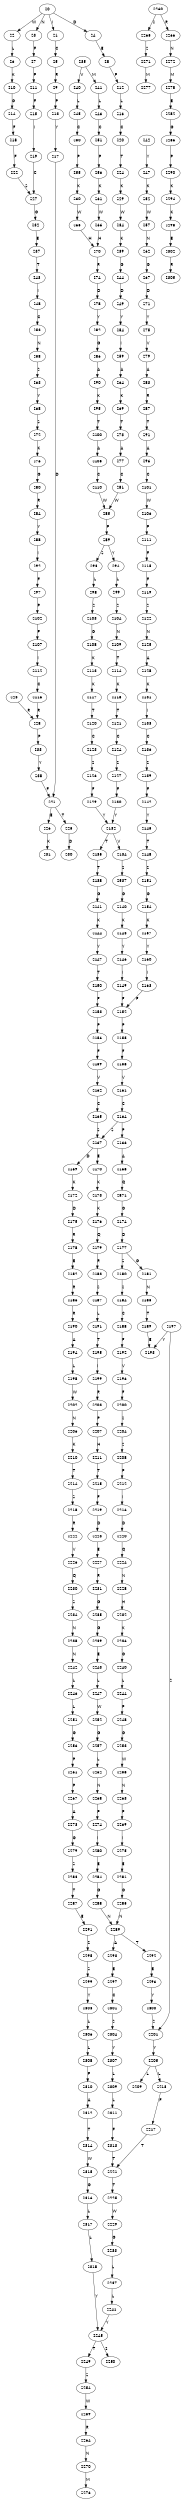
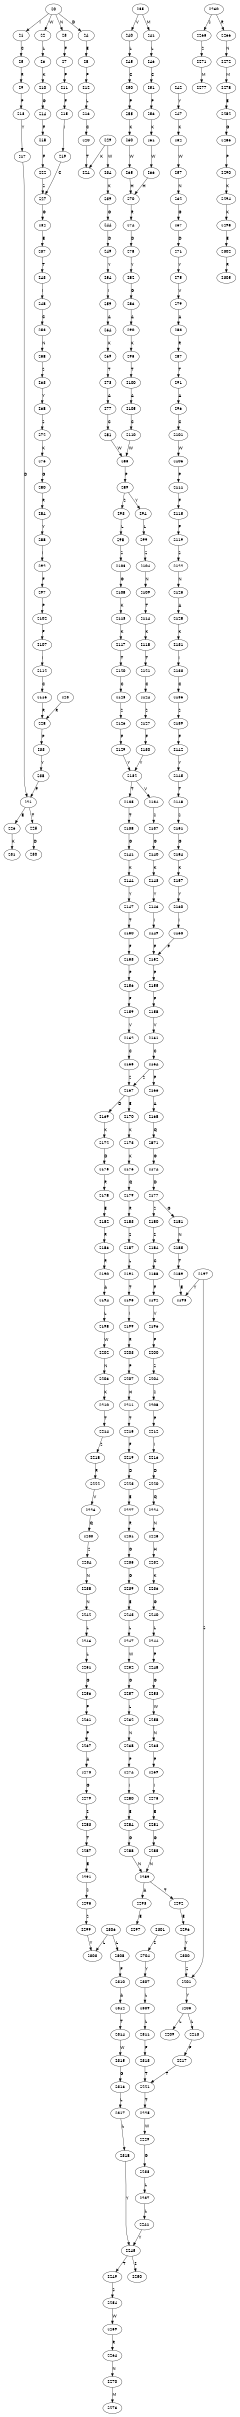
  strict digraph {
    fontname=Lato
    node [fontname=Lato]
    edge [fontname=Lato]
    S0
    S1
    S2
    S3
    S4
    S5
    S6
    S7
    S8
    S9
    S10
    S11
    S12
    S13
    S14
    S15
    S16
    S17
    S18
    S19
    S20
    S21
    S22
    S27
    S24
    S25
    S26
    S23
    S28
    S29
    S30
    S31
    S32
    S33
    S34
    S37
    S38
    S39
    S35
    S40
    S41
    S43
    S44
    S45
    S46
    S42
    S47
    S48
    S49
    S50
    S51
    S52
    S53
    S54
    S55
    S56
    S57
    S58
    S59
    S60
    S61
    S62
    S63
    S64
    S65
    S66
    S67
    S68
    S69
    S70
    S71
    S72
    S73
    S74
    S75
    S76
    S77
    S78
    S79
    S80
    S81
    S82
    S83
    S84
    S85
    S86
    S87
    S88
    S89
    S90
    S91
    S92
    S93
    S94
    S95
    S96
    S97
    S98
    S99
    S100
    S101
    S102
    S103
    S104
    S105
    S106
    S107
    S108
    S109
    S110
    S111
    S112
    S113
    S114
    S115
    S116
    S117
    S118
    S119
    S120
    S121
    S122
    S123
    S124
    S125
    S126
    S127
    S128
    S129
    S130
    S131
    S132
    S133
    S134
    S135
    S136
-   S137 [label=S537]
+   S137
    S138
    S139
    S140
    S141
    S142
    S143
    S144
    S145
    S146
    S147
    S148
    S149
    S150
    S151
    S152
    S153
    S154
    S155
    S156
    S157
    S158
    S159
    S160
    S161
    S162
    S163
    S164
    S165
    S166
    S167
    S168
    S169
    S170
    n171 [label=S871]
    S172
    S173
    S174
    S175
    S176
    S177
    S178
    S179
    S180
    S181
    S182
    S183
    S184
    S185
    S186
    S187
    S188
    S189
    S190
    S191
    S192
    S193
    S194
    S195
    S196
    S198
    S199
    S200
    S197
    S201
    S202
    S203
    S204
    S205
    S206
    S207
    S208
    S209
    S213
    S210
    S211
    S212
    S214
    S215
    S216
    S217
    S218
    S219
    S220
    S221
    S222
    S223
    S224
    S225
    S226
    S227
    S228
    S229
    S230
    S231
    S232
    S233
    S234
    S235
    S236
    S237
    S238
    S239
    S240
    S241
    S242
    S243
    S244
    S245
    S246
    S247
    S248
    S249
    S250
    S251
    S252
    S253
    S254
    S256
    S257
    S258
    S259
    S261
    S262
    S263
    S264
    S260
    S265
    S266
    S267
    S268
    S269
    S270
    S271
    S272
    S273
    S274
    S275
    S276
    S277
    S278
    S279
    S280
    S281
    S282
    S283
    S284
    S285
    S286
    S287
    S288
    S289
    S290
    S291
    S292
    S293
    S294
    S295
    S296
    S297
    S298
    S299
    S300
    S301
    S302
    S303
-   S304
+   S304 [label=S704]
    S305
    S306
    S307
    S308
    S309
    S310
    S311
    S312
    S313
    S314
    S315
    S316
    S317
    S318
    S0 -> S1 [label=I]
    S0 -> S2 [label=W]
    S0 -> S3 [label=N]
    S0 -> S4 [label=D]
    S1 -> S5 [label=C]
    S2 -> S6 [label=L]
    S3 -> S7 [label=F]
    S4 -> S8 [label=E]
    S5 -> S9 [label=R]
    S6 -> S10 [label=K]
    S7 -> S11 [label=P]
    S8 -> S12 [label=P]
    S9 -> S13 [label=P]
    S10 -> S14 [label=G]
    S11 -> S15 [label=F]
    S12 -> S16 [label=L]
    S13 -> S17 [label=Y]
    S14 -> S18 [label=F]
    S15 -> S19 [label=I]
    S16 -> S20 [label=C]
    S17 -> S21 [label=D]
    S18 -> S22 [label=F]
    S19 -> S27 [label=C]
    S20 -> S24 [label=T]
    S21 -> S25 [label=T]
    S21 -> S26 [label=E]
    S22 -> S27 [label=S]
    S27 -> S32 [label=G]
-   S24 -> S29 [label=K]
+   S29 -> S24 [label=K]
    S25 -> S30 [label=D]
    S26 -> S31 [label=K]
    S23 -> S28 [label=R]
    S28 -> S33 [label=P]
    S29 -> S34 [label=W]
    S32 -> S37 [label=E]
    S33 -> S38 [label=Y]
    S34 -> S39 [label=K]
    S37 -> S43 [label=T]
    S38 -> S21 [label=F]
    S39 -> S44 [label=G]
    S35 -> S40 [label=V]
    S35 -> S41 [label=M]
    S40 -> S45 [label=L]
    S41 -> S46 [label=L]
    S43 -> S48 [label=I]
    S44 -> S49 [label=D]
    S45 -> S50 [label=C]
    S46 -> S51 [label=C]
    S42 -> S47 [label=Y]
    S47 -> S52 [label=K]
    S48 -> S53 [label=C]
    S49 -> S54 [label=Y]
    S50 -> S55 [label=P]
    S51 -> S56 [label=P]
    S52 -> S57 [label=W]
    S53 -> S58 [label=N]
    S54 -> S59 [label=I]
    S55 -> S60 [label=K]
    S56 -> S61 [label=K]
    S57 -> S62 [label=N]
    S58 -> S63 [label=S]
    S59 -> S64 [label=A]
    S60 -> S65 [label=W]
    S61 -> S66 [label=W]
    S62 -> S67 [label=G]
    S63 -> S68 [label=Y]
    S64 -> S69 [label=K]
    S65 -> S70 [label=H]
    S66 -> S70 [label=H]
    S67 -> S71 [label=D]
    S68 -> S72 [label=S]
    S69 -> S73 [label=T]
    S70 -> S74 [label=R]
    S71 -> S75 [label=Y]
    S72 -> S76 [label=K]
    S73 -> S77 [label=A]
    S74 -> S78 [label=D]
    S75 -> S79 [label=V]
    S76 -> S80 [label=G]
    S77 -> S81 [label=C]
    S78 -> S82 [label=Y]
    S79 -> S83 [label=A]
    S80 -> S84 [label=R]
    S81 -> S85 [label=W]
    S82 -> S86 [label=G]
    S83 -> S87 [label=R]
    S84 -> S88 [label=Y]
    S85 -> S89 [label=P]
    S86 -> S90 [label=A]
    S87 -> S91 [label=T]
    S88 -> S92 [label=I]
    S89 -> S93 [label=S]
    S89 -> S94 [label=Y]
    S90 -> S95 [label=K]
    S91 -> S96 [label=A]
    S92 -> S97 [label=F]
    S93 -> S98 [label=L]
    S94 -> S99 [label=L]
    S95 -> S100 [label=T]
    S96 -> S101 [label=C]
    S97 -> S102 [label=P]
    S98 -> S103 [label=S]
    S99 -> S104 [label=S]
    S100 -> S105 [label=A]
    S101 -> S106 [label=W]
    S102 -> S107 [label=F]
    S103 -> S108 [label=G]
    S104 -> S109 [label=N]
    S105 -> S110 [label=C]
    S106 -> S111 [label=P]
    S107 -> S112 [label=I]
    S108 -> S113 [label=K]
    S109 -> S114 [label=T]
    S110 -> S85 [label=W]
    S111 -> S115 [label=F]
    S112 -> S116 [label=C]
    S113 -> S117 [label=K]
    S114 -> S118 [label=K]
    S115 -> S119 [label=F]
    S116 -> S28 [label=R]
    S117 -> S120 [label=T]
    S118 -> S121 [label=T]
    S119 -> S122 [label=S]
    S120 -> S123 [label=C]
    S121 -> S124 [label=C]
    S122 -> S125 [label=N]
    S123 -> S126 [label=S]
    S124 -> S127 [label=S]
    S125 -> S128 [label=A]
    S126 -> S129 [label=F]
    S127 -> S130 [label=F]
    S128 -> S131 [label=K]
    S129 -> S132 [label=Y]
    S130 -> S132 [label=Y]
    S131 -> S133 [label=I]
    S132 -> S134 [label=V]
    S132 -> S135 [label=T]
    S133 -> S136 [label=C]
    S134 -> S137 [label=S]
    S135 -> S138 [label=T]
    S136 -> S139 [label=S]
    S137 -> S140 [label=G]
    S138 -> S141 [label=G]
    S139 -> S142 [label=F]
    S140 -> S143 [label=K]
    S141 -> S144 [label=K]
    S142 -> S145 [label=Y]
    S143 -> S146 [label=Y]
    S144 -> S147 [label=Y]
    S145 -> S148 [label=T]
    S146 -> S149 [label=I]
    S147 -> S150 [label=T]
    S148 -> S151 [label=S]
    S149 -> S152 [label=F]
    S150 -> S153 [label=F]
    S151 -> S154 [label=G]
    S152 -> S155 [label=P]
    S153 -> S156 [label=P]
    S154 -> S157 [label=K]
    S155 -> S158 [label=F]
    S156 -> S159 [label=F]
    S157 -> S160 [label=Y]
    S158 -> S161 [label=V]
    S159 -> S162 [label=V]
    S160 -> S163 [label=I]
    S161 -> S164 [label=C]
    S162 -> S165 [label=C]
    S163 -> S152 [label=F]
    S164 -> S166 [label=P]
    S164 -> S167 [label=S]
    S165 -> S167 [label=S]
    S166 -> S168 [label=A]
    S167 -> S169 [label=D]
    S167 -> S170 [label=E]
    S168 -> n171 [label=Q]
    S169 -> S172 [label=K]
    S170 -> S173 [label=K]
    n171 -> S174 [label=G]
    S172 -> S175 [label=D]
    S173 -> S176 [label=K]
    S174 -> S177 [label=D]
    S175 -> S178 [label=R]
    S176 -> S179 [label=Q]
    S177 -> S180 [label=S]
    S177 -> S181 [label=G]
    S178 -> S182 [label=E]
    S179 -> S183 [label=R]
    S180 -> S184 [label=S]
    S181 -> S185 [label=N]
    S182 -> S186 [label=R]
    S183 -> S187 [label=S]
    S184 -> S188 [label=C]
    S185 -> S189 [label=T]
    S186 -> S190 [label=R]
    S187 -> S191 [label=L]
    S188 -> S192 [label=F]
    S189 -> S193 [label=E]
    S190 -> S194 [label=A]
    S191 -> S195 [label=T]
    S192 -> S196 [label=V]
    S194 -> S198 [label=L]
    S195 -> S199 [label=I]
    S196 -> S200 [label=F]
    S198 -> S202 [label=W]
    S199 -> S203 [label=R]
    S200 -> S204 [label=S]
    S197 -> S193 [label=Y]
    S197 -> S201 [label=S]
    S201 -> S205 [label=Y]
    S202 -> S206 [label=N]
    S203 -> S207 [label=P]
    S204 -> S208 [label=S]
    S205 -> S209 [label=L]
    S205 -> S213 [label=L]
    S206 -> S210 [label=K]
    S207 -> S211 [label=H]
    S208 -> S212 [label=P]
    S213 -> S217 [label=F]
    S210 -> S214 [label=T]
    S211 -> S215 [label=T]
    S212 -> S216 [label=I]
    S214 -> S218 [label=S]
    S215 -> S219 [label=F]
    S216 -> S220 [label=D]
    S217 -> S221 [label=T]
    S218 -> S222 [label=R]
    S219 -> S223 [label=D]
    S220 -> S224 [label=Q]
    S221 -> S225 [label=T]
    S222 -> S226 [label=V]
    S223 -> S227 [label=E]
    S224 -> S228 [label=N]
    S225 -> S229 [label=W]
    S226 -> S230 [label=Q]
    S227 -> S231 [label=R]
    S228 -> S232 [label=H]
    S229 -> S233 [label=G]
    S230 -> S234 [label=S]
    S231 -> S235 [label=G]
    S232 -> S236 [label=K]
    S233 -> S237 [label=L]
    S234 -> S238 [label=N]
    S235 -> S239 [label=G]
    S236 -> S240 [label=G]
    S237 -> S241 [label=L]
    S238 -> S242 [label=N]
    S239 -> S243 [label=E]
    S240 -> S244 [label=L]
    S241 -> S245 [label=Y]
    S242 -> S246 [label=L]
    S243 -> S247 [label=L]
    S244 -> S248 [label=P]
    S245 -> S249 [label=T]
    S245 -> S250 [label=S]
    S246 -> S251 [label=L]
    S247 -> S252 [label=W]
    S248 -> S253 [label=G]
    S249 -> S254 [label=S]
    S251 -> S256 [label=G]
    S252 -> S257 [label=G]
    S253 -> S258 [label=W]
    S254 -> S259 [label=W]
    S256 -> S261 [label=P]
    S257 -> S262 [label=L]
    S258 -> S263 [label=N]
    S259 -> S264 [label=R]
    S261 -> S267 [label=P]
    S262 -> S268 [label=N]
    S263 -> S269 [label=P]
    S264 -> S270 [label=N]
    S260 -> S265 [label=S]
    S260 -> S266 [label=R]
    S265 -> S271 [label=S]
    S266 -> S272 [label=N]
    S267 -> S273 [label=A]
    S268 -> S274 [label=P]
    S269 -> S275 [label=I]
    S270 -> S276 [label=M]
    S271 -> S277 [label=M]
    S272 -> S278 [label=M]
    S273 -> S279 [label=G]
    S274 -> S280 [label=I]
    S275 -> S281 [label=E]
    S278 -> S282 [label=E]
    S279 -> S283 [label=S]
    S280 -> S284 [label=E]
    S281 -> S285 [label=G]
    S282 -> S286 [label=G]
    S283 -> S287 [label=T]
    S284 -> S288 [label=G]
    S285 -> S289 [label=N]
    S286 -> S290 [label=P]
    S287 -> S291 [label=E]
    S288 -> S289 [label=N]
    S289 -> S292 [label=T]
    S289 -> S293 [label=A]
    S290 -> S294 [label=K]
    S291 -> S295 [label=S]
    S292 -> S296 [label=E]
    S293 -> S297 [label=E]
    S294 -> S298 [label=K]
    S295 -> S299 [label=S]
    S296 -> S300 [label=Y]
-   S297 -> S301 [label=C]
    S298 -> S302 [label=E]
    S299 -> S303 [label=Y]
    S300 -> S201 [label=S]
    S301 -> S304 [label=S]
    S302 -> S305 [label=R]
-   S303 -> S306 [label=L]
+   S306 -> S303 [label=L]
    S304 -> S307 [label=Y]
    S306 -> S308 [label=L]
    S307 -> S309 [label=L]
    S308 -> S310 [label=F]
    S309 -> S311 [label=L]
    S310 -> S312 [label=A]
    S311 -> S313 [label=F]
    S312 -> S314 [label=T]
    S313 -> S221 [label=T]
    S314 -> S315 [label=W]
    S315 -> S316 [label=G]
    S316 -> S317 [label=L]
    S317 -> S318 [label=L]
    S318 -> S245 [label=Y]
  }
